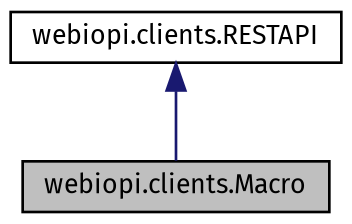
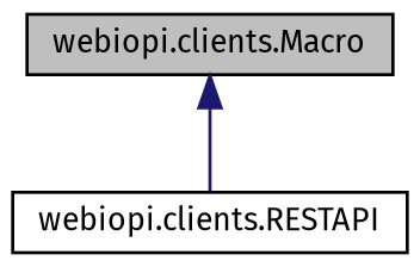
  digraph {
    fontname="Fira Sans"
    node [color=black fontname="Fira Sans" fontsize=10 shape=record style=filled]
    n1 [fillcolor=grey75 fontcolor=black height=0.2 label="webiopi.clients.Macro" width=0.4]
    n2 [fillcolor=white height=0.2 label="webiopi.clients.RESTAPI" width=0.4]
-   n2 -> n1 [color=midnightblue dir=back fontname="Fira Sans" fontsize=10 labelfontname=Helvetica labelfontsize=10 style=solid]
+   n1 -> n2 [color=midnightblue dir=back fontname="Fira Sans" fontsize=10 labelfontname=Helvetica labelfontsize=10 style=solid]
  }
